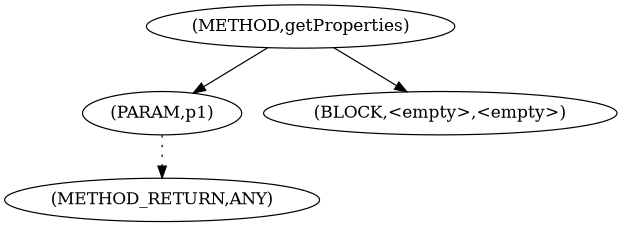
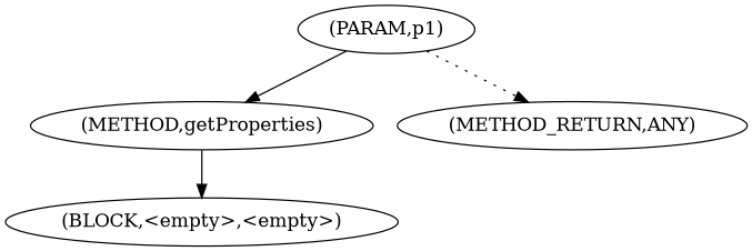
  digraph {
    edge [style=solid]
    n1 [label=<(METHOD,getProperties)>]
    n2 [label=<(PARAM,p1)>]
    n3 [label=<(BLOCK,&lt;empty&gt;,&lt;empty&gt;)>]
    n4 [label=<(METHOD_RETURN,ANY)>]
-   n1 -> n2
+   n2 -> n1
    n1 -> n3
    n2 -> n4 [style=dotted]
  }
